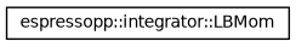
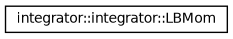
  digraph {
    rankdir=LR
-   n1 [color=black fillcolor=white fontname=Helvetica fontsize=10 height=0.2 label="espressopp::integrator::LBMom" shape=record style=filled width=0.4]
+   n1 [color=black fillcolor=white fontname=Helvetica fontsize=10 height=0.2 label="integrator::integrator::LBMom" shape=record style=filled width=0.4]
  }
